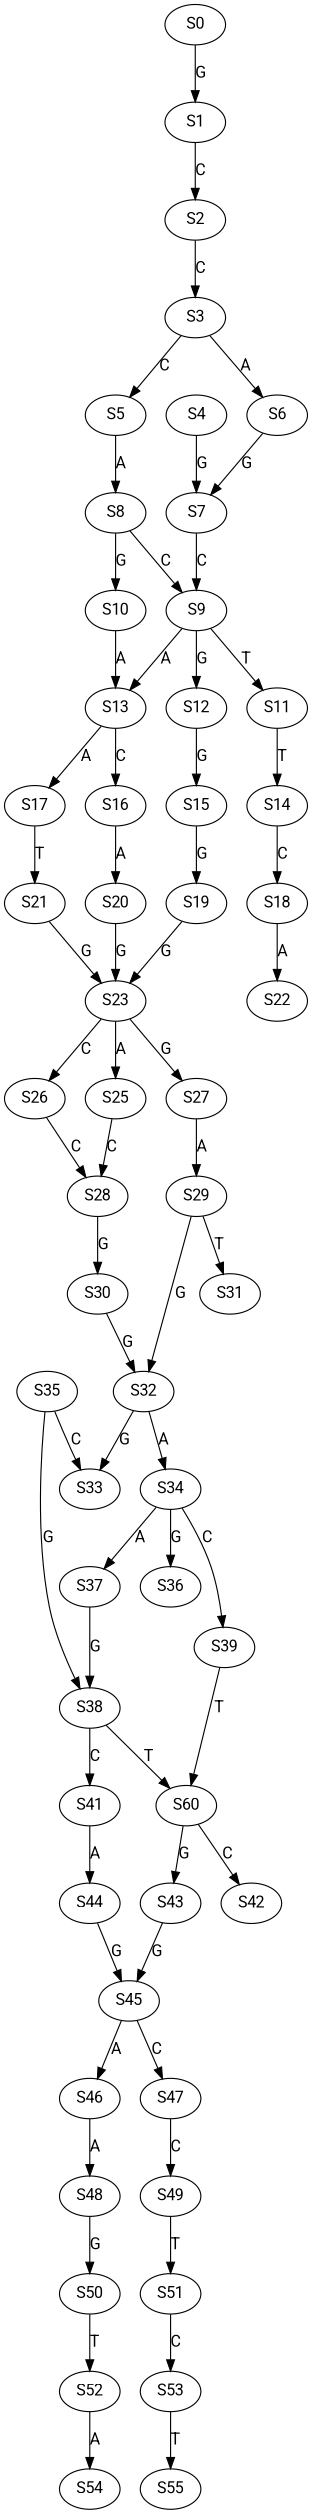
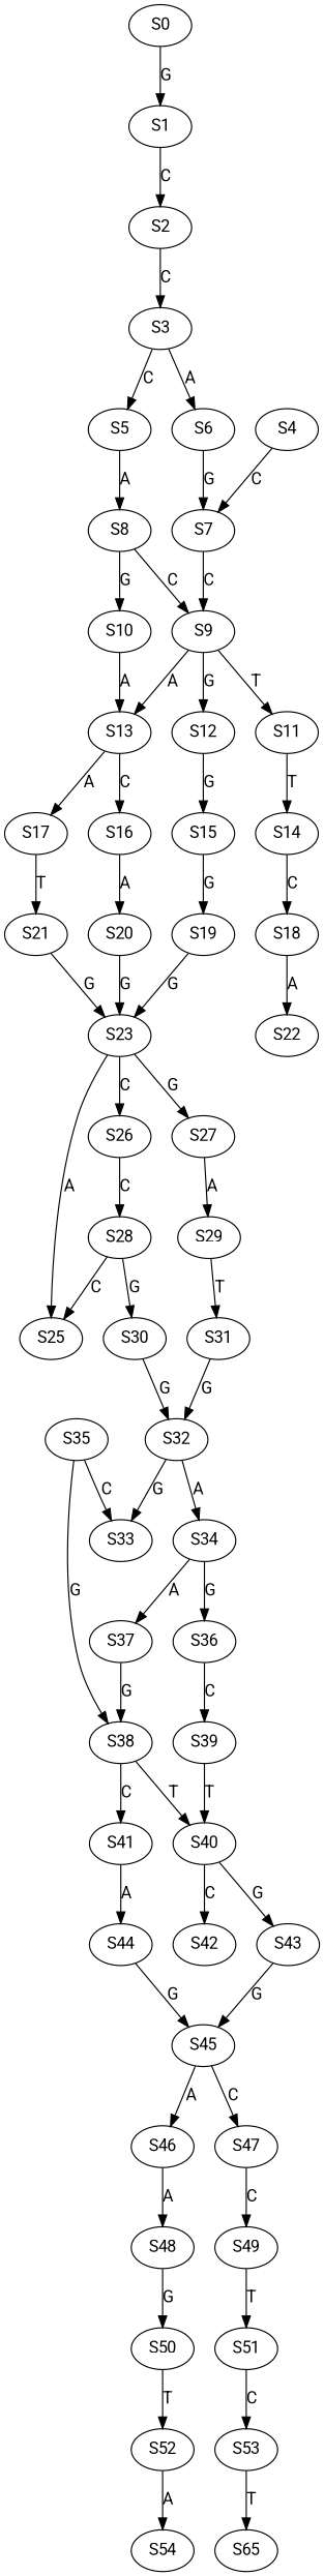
  strict digraph {
    fontname=Roboto
    node [fontname=Roboto]
    edge [fontname=Roboto]
    S0
    S1
    S2
    S3
    S5
    S6
    S4
    S7
    S8
    S9
    S10
    S11
    S12
    S13
    S14
    S15
    S16
    S17
    S18
    S19
    S20
    S21
    S22
    S23
    S25
    S26
    S27
    S28
    S29
    S30
    S31
    S32
    S33
    S34
    S36
    S37
    S35
    S38
    S39
-   S40 [label=S60]
+   S40
    S41
    S42
    S43
    S44
    S45
    S46
    S47
    S48
    S49
    S50
    S51
    S52
    S53
    S54
-   S55
+   S55 [label=S65]
    S0 -> S1 [label=G]
    S1 -> S2 [label=C]
    S2 -> S3 [label=C]
    S3 -> S5 [label=C]
    S3 -> S6 [label=A]
    S5 -> S8 [label=A]
    S6 -> S7 [label=G]
-   S4 -> S7 [label=G]
+   S4 -> S7 [label=C]
    S7 -> S9 [label=C]
    S8 -> S9 [label=C]
    S8 -> S10 [label=G]
    S9 -> S11 [label=T]
    S9 -> S12 [label=G]
    S9 -> S13 [label=A]
    S10 -> S13 [label=A]
    S11 -> S14 [label=T]
    S12 -> S15 [label=G]
    S13 -> S16 [label=C]
    S13 -> S17 [label=A]
    S14 -> S18 [label=C]
    S15 -> S19 [label=G]
    S16 -> S20 [label=A]
    S17 -> S21 [label=T]
    S18 -> S22 [label=A]
    S19 -> S23 [label=G]
    S20 -> S23 [label=G]
    S21 -> S23 [label=G]
    S23 -> S25 [label=A]
    S23 -> S26 [label=C]
    S23 -> S27 [label=G]
-   S25 -> S28 [label=C]
+   S28 -> S25 [label=C]
    S26 -> S28 [label=C]
    S27 -> S29 [label=A]
    S28 -> S30 [label=G]
    S29 -> S31 [label=T]
    S30 -> S32 [label=G]
-   S29 -> S32 [label=G]
+   S31 -> S32 [label=G]
    S32 -> S33 [label=G]
    S32 -> S34 [label=A]
    S34 -> S36 [label=G]
    S34 -> S37 [label=A]
-   S34 -> S39 [label=C]
+   S36 -> S39 [label=C]
    S37 -> S38 [label=G]
    S35 -> S33 [label=C]
    S35 -> S38 [label=G]
    S38 -> S40 [label=T]
    S38 -> S41 [label=C]
    S39 -> S40 [label=T]
    S40 -> S42 [label=C]
    S40 -> S43 [label=G]
    S41 -> S44 [label=A]
    S43 -> S45 [label=G]
    S44 -> S45 [label=G]
    S45 -> S46 [label=A]
    S45 -> S47 [label=C]
    S46 -> S48 [label=A]
    S47 -> S49 [label=C]
    S48 -> S50 [label=G]
    S49 -> S51 [label=T]
    S50 -> S52 [label=T]
    S51 -> S53 [label=C]
    S52 -> S54 [label=A]
    S53 -> S55 [label=T]
  }
